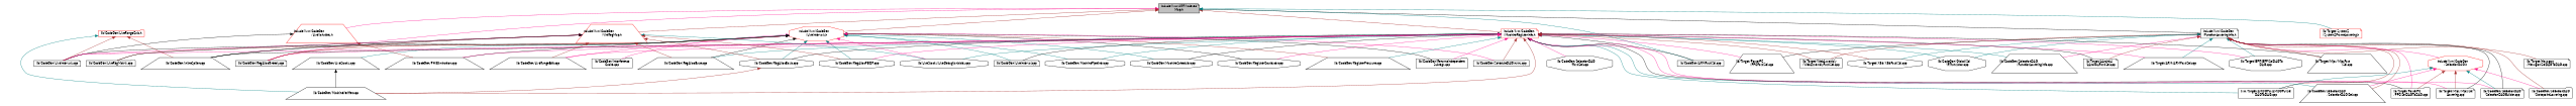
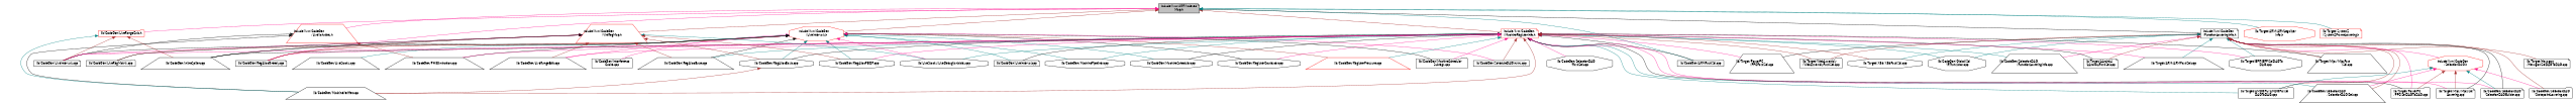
  digraph {
    fontname=Lato
    node [color=black fontname=Lato fontsize=10 shape=trapezium]
    edge [color=brown dir=back fontname=Lato fontsize=10 labelfontname=Helvetica labelfontsize=10 style=solid]
    n1 [fillcolor=grey75 fontcolor=black height=0.2 label="include/llvm/ADT/Indexed\lMap.h" shape=note style=filled width=0.4]
    n2 [height=0.2 label="include/llvm/CodeGen\l/FunctionLoweringInfo.h" shape=note width=0.4]
    n3 [color=red height=0.2 label="include/llvm/CodeGen\l/LiveIntervals.h" shape=octagon width=0.4]
    n4 [height=0.2 label="lib/CodeGen/RegAllocGreedy.cpp" shape=note width=0.4]
    n5 [color=red height=0.2 label="include/llvm/CodeGen\l/LiveVariables.h" width=0.4]
    n6 [color=red height=0.2 label="include/llvm/CodeGen\l/MachineRegisterInfo.h" shape=note width=0.4]
    n7 [height=0.2 label="lib/CodeGen/ARMFastISel.cpp" shape=folder width=0.4]
    n8 [color=red height=0.2 label="include/llvm/CodeGen\l/VirtRegMap.h" width=0.4]
    n9 [color=red height=0.2 label="lib/CodeGen/LiveRangeCalc.h" shape=folder width=0.4]
+   n10 [color=red height=0.2 label="lib/Target/ARM/ARMLegalizer\lInfo.h" shape=octagon width=0.4]
    n11 [color=red height=0.2 label="lib/Target/SystemZ\l/SystemZFrameLowering.h" shape=note width=0.4]
    n12 [color=red height=0.2 label="include/llvm/CodeGen\l/SelectionDAG.h" shape=octagon width=0.4]
    n13 [height=0.2 label="lib/CodeGen/SelectionDAG\l/SelectionDAGBuilder.cpp" shape=note width=0.4]
    n14 [height=0.2 label="lib/CodeGen/SelectionDAG\l/SelectionDAGISel.cpp" width=0.4]
    n15 [height=0.2 label="lib/CodeGen/SelectionDAG\l/StatepointLowering.cpp" shape=folder width=0.4]
-   n16 [height=0.2 label="llvm/Target/AMDGPU/AMDGPUISel\lDAGToDAG.cpp" shape=folder width=0.4]
+   n16 [height=0.2 label="lib/Target/AMDGPU/AMDGPUISel\lDAGToDAG.cpp" shape=folder width=0.4]
    n17 [height=0.2 label="lib/Target/Mips/MipsISel\lLowering.cpp" shape=note width=0.4]
    n18 [height=0.2 label="lib/Target/PowerPC\l/PPCISelDAGToDAG.cpp" shape=folder width=0.4]
    n19 [height=0.2 label="lib/CodeGen/GlobalISel\l/IRTranslator.cpp" shape=octagon width=0.4]
    n20 [height=0.2 label="lib/CodeGen/SelectionDAG\l/FunctionLoweringInfo.cpp" width=0.4]
    n21 [height=0.2 label="lib/Target/AArch64\l/AArch64FastISel.cpp" shape=note width=0.4]
    n22 [height=0.2 label="lib/Target/ARM/ARMFastISel.cpp" width=0.4]
    n23 [height=0.2 label="lib/Target/BPF/BPFISelDAGTo\lDAG.cpp" shape=octagon width=0.4]
    n24 [height=0.2 label="lib/Target/Hexagon\l/HexagonISelDAGToDAG.cpp" shape=note width=0.4]
    n25 [height=0.2 label="lib/Target/Mips/MipsFast\lISel.cpp" width=0.4]
    n26 [height=0.2 label="lib/Target/PowerPC\l/PPCFastISel.cpp" width=0.4]
    n27 [height=0.2 label="lib/Target/WebAssembly\l/WebAssemblyFastISel.cpp" shape=folder width=0.4]
    n28 [height=0.2 label="lib/Target/X86/X86FastISel.cpp" shape=octagon width=0.4]
    n29 [height=0.2 label="lib/CodeGen/InlineSpiller.cpp" width=0.4]
    n30 [height=0.2 label="lib/CodeGen/Interference\lCache.cpp" shape=folder width=0.4]
    n31 [height=0.2 label="lib/LiveStacks/LiveDebugVariables.cpp" shape=octagon width=0.4]
    n32 [height=0.2 label="lib/CodeGen/LiveInterval.cpp" shape=note width=0.4]
    n33 [height=0.2 label="lib/CodeGen/LiveIntervals.cpp" shape=note width=0.4]
    n34 [height=0.2 label="lib/CodeGen/LiveRangeEdit.cpp" width=0.4]
    n35 [height=0.2 label="lib/CodeGen/LiveRegMatrix.cpp" shape=folder width=0.4]
    n36 [height=0.2 label="lib/CodeGen/LiveStacks.cpp" width=0.4]
    n37 [height=0.2 label="lib/CodeGen/MachinePipeliner.cpp" shape=octagon width=0.4]
    n38 [height=0.2 label="lib/CodeGen/MachineScheduler.cpp" shape=octagon width=0.4]
    n39 [height=0.2 label="lib/CodeGen/PHIElimination.cpp" width=0.4]
    n40 [height=0.2 label="lib/CodeGen/RegAllocBase.cpp" width=0.4]
    n41 [height=0.2 label="lib/CodeGen/RegAllocBasic.cpp" shape=octagon width=0.4]
    n42 [height=0.2 label="lib/CodeGen/RegAllocPBQP.cpp" shape=octagon width=0.4]
    n43 [height=0.2 label="lib/CodeGen/RegisterCoalescer.cpp" shape=octagon width=0.4]
-   n44 [height=0.2 label="lib/CodeGen/RegisterPressure.cpp" width=0.4]
-   n45 [height=0.2 label="lib/CodeGen/RenameIndependent\lSubregs.cpp" shape=folder width=0.4]
+   n44 [color=red height=0.2 label="lib/CodeGen/RegisterPressure.cpp" width=0.4]
+   n45 [height=0.2 label="lib/CodeGen/MachineScheduler\lSubregs.cpp" shape=folder width=0.4]
    n46 [height=0.2 label="lib/CodeGen/ScheduleDAGInstrs.cpp" shape=folder width=0.4]
    n47 [height=0.2 label="lib/CodeGen/MachineVerifier.cpp" width=0.4]
    n48 [height=0.2 label="lib/CodeGen/SelectionDAG\l/FastISel.cpp" shape=octagon width=0.4]
    n1 -> n2 [color=black]
    n1 -> n3
    n1 -> n4 [color=deeppink]
    n1 -> n5 [color=deeppink]
    n1 -> n6
    n1 -> n7 [color=teal]
    n1 -> n8
+   n1 -> n9 [color=deeppink]
+   n1 -> n10 [color=teal]
    n1 -> n11 [color=teal]
    n2 -> n12 [color=deeppink]
    n2 -> n13 [color=black]
    n2 -> n14
    n2 -> n15
    n2 -> n16
    n2 -> n17 [color=black]
    n2 -> n18 [color=deeppink]
    n2 -> n19 [color=teal]
    n2 -> n20 [color=deeppink]
    n2 -> n21
    n2 -> n22 [color=teal]
    n2 -> n23 [color=teal]
    n2 -> n24
    n2 -> n25
    n2 -> n26 [color=black]
    n2 -> n27
    n2 -> n28 [color=teal]
    n3 -> n4
    n3 -> n29 [color=black]
    n3 -> n30 [color=deeppink]
    n3 -> n31 [color=deeppink]
    n3 -> n32 [color=teal]
    n3 -> n33 [color=black]
    n3 -> n34 [color=deeppink]
    n3 -> n35
    n3 -> n36 [color=teal]
    n3 -> n37 [color=teal]
    n3 -> n38 [color=teal]
    n3 -> n39 [color=black]
    n3 -> n40 [color=black]
    n3 -> n41 [color=teal]
    n3 -> n42 [color=teal]
    n3 -> n43 [color=black]
    n3 -> n44
    n3 -> n45 [color=black]
    n3 -> n46 [color=deeppink]
    n5 -> n33 [color=black]
    n5 -> n39
-   n36 -> n47 [color=black]
+   n5 -> n47 [color=black]
    n6 -> n4 [color=deeppink]
    n6 -> n7 [color=black]
    n6 -> n13 [color=deeppink]
    n6 -> n14 [color=teal]
    n6 -> n16 [color=teal]
    n6 -> n17 [color=deeppink]
    n6 -> n18 [color=black]
    n6 -> n19 [color=teal]
    n6 -> n20 [color=teal]
    n6 -> n21 [color=black]
    n6 -> n22 [color=deeppink]
    n6 -> n23 [color=deeppink]
    n6 -> n25 [color=black]
    n6 -> n26 [color=deeppink]
    n6 -> n27
    n6 -> n28
    n6 -> n29 [color=black]
    n6 -> n31 [color=teal]
    n6 -> n32 [color=black]
    n6 -> n33 [color=deeppink]
    n6 -> n34 [color=deeppink]
    n6 -> n37 [color=teal]
    n6 -> n38 [color=black]
    n6 -> n39 [color=deeppink]
    n6 -> n40 [color=teal]
    n6 -> n41 [color=black]
    n6 -> n42 [color=deeppink]
    n6 -> n43 [color=deeppink]
    n6 -> n44 [color=teal]
    n6 -> n45 [color=deeppink]
    n6 -> n46
    n6 -> n47
    n6 -> n48 [color=deeppink]
    n8 -> n4
    n8 -> n29 [color=black]
    n8 -> n31 [color=teal]
    n8 -> n33 [color=deeppink]
    n8 -> n34
    n8 -> n35 [color=black]
    n8 -> n40
    n8 -> n41
    n8 -> n42
    n9 -> n29
    n9 -> n33
    n9 -> n47 [color=teal]
    n12 -> n13 [color=teal]
    n12 -> n14 [color=deeppink]
    n12 -> n15 [color=deeppink]
    n12 -> n16 [color=teal]
    n12 -> n17
    n12 -> n18
    n41 -> n47
  }
